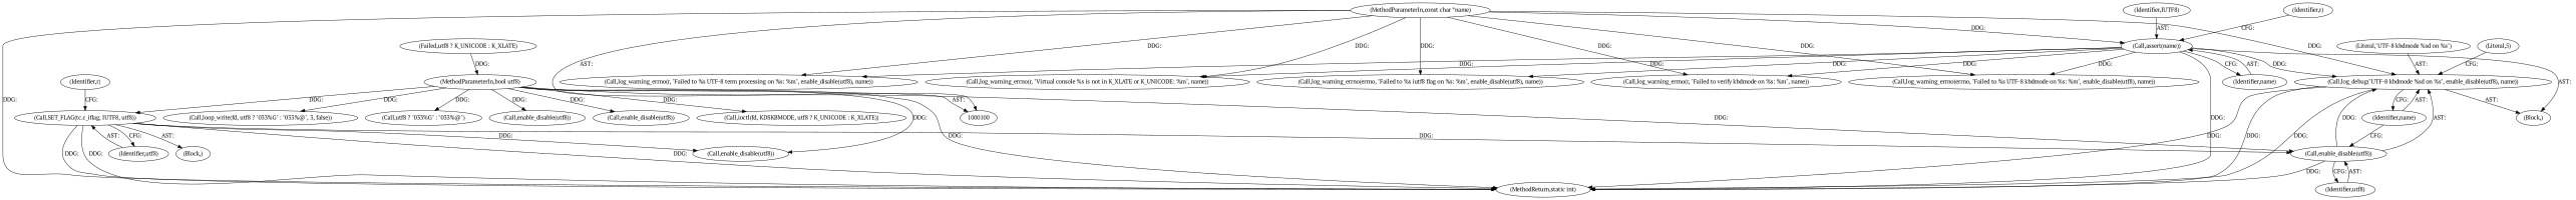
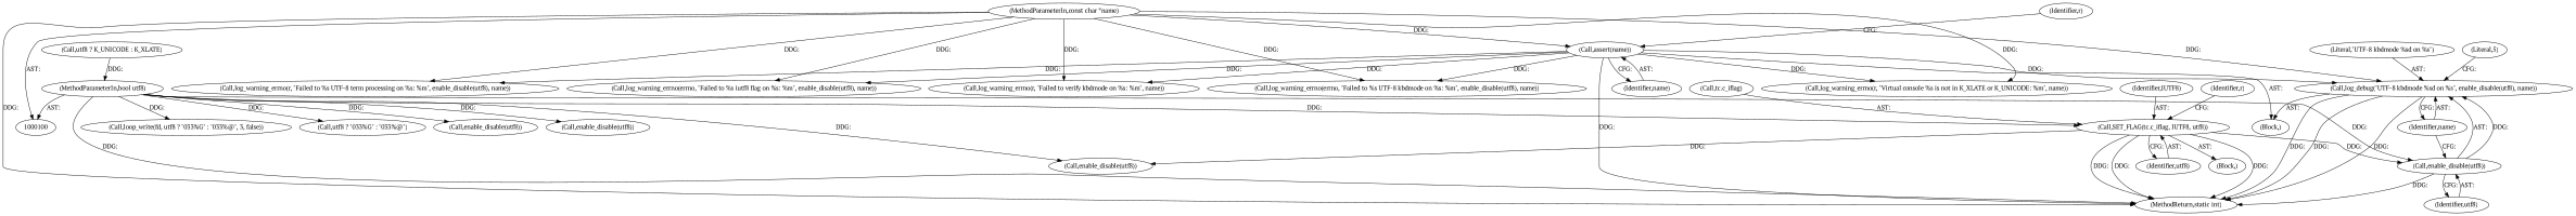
  digraph {
    fontname="PT Serif"
    node [fontname="PT Serif"]
    edge [fontname="PT Serif"]
    n1 [label="(Call,log_debug(\"UTF-8 kbdmode %sd on %s\", enable_disable(utf8), name))"]
    n2 [label="(MethodReturn,static int)"]
    n3 [label="(Identifier,name)"]
    n4 [label="(Block,)"]
    n5 [label="(Call,enable_disable(utf8))"]
    n6 [label="(Identifier,utf8)"]
    n7 [label="(Call,SET_FLAG(tc.c_iflag, IUTF8, utf8))"]
    n8 [label="(Identifier,utf8)"]
    n9 [label="(Call,enable_disable(utf8))"]
    n10 [label="(Block,)"]
    n11 [label="(MethodParameterIn,bool utf8)"]
    n12 [label="(Call,enable_disable(utf8))"]
    n13 [label="(Call,enable_disable(utf8))"]
-   n14 [label="(Call,ioctl(fd, KDSKBMODE, utf8 ? K_UNICODE : K_XLATE))"]
    n15 [label="(Call,loop_write(fd, utf8 ? \"\033%G\" : \"\033%@\", 3, false))"]
    n16 [label="(Call,utf8 ? \"\033%G\" : \"\033%@\")"]
    1000100
-   n18 [label="(Failed,utf8 ? K_UNICODE : K_XLATE)"]
+   n18 [label="(Call,utf8 ? K_UNICODE : K_XLATE)"]
    n19 [label="(Call,assert(name))"]
    n20 [label="(Call,log_warning_errno(r, \"Failed to %s UTF-8 term processing on %s: %m\", enable_disable(utf8), name))"]
    n21 [label="(Identifier,name)"]
    n22 [label="(Call,log_warning_errno(errno, \"Failed to %s iutf8 flag on %s: %m\", enable_disable(utf8), name))"]
    n23 [label="(Call,log_warning_errno(r, \"Failed to verify kbdmode on %s: %m\", name))"]
    n24 [label="(Call,log_warning_errno(errno, \"Failed to %s UTF-8 kbdmode on %s: %m\", enable_disable(utf8), name))"]
    n25 [label="(Call,log_warning_errno(r, \"Virtual console %s is not in K_XLATE or K_UNICODE: %m\", name))"]
    n26 [label="(MethodParameterIn,const char *name)"]
    n27 [label="(Identifier,IUTF8)"]
    n28 [label="(Identifier,r)"]
    n29 [label="(Identifier,r)"]
    n30 [label="(Literal,\"UTF-8 kbdmode %sd on %s\")"]
    n31 [label="(Literal,5)"]
+   n32 [label="(Call,tc.c_iflag)"]
    n1 -> n2 [label="DDG: "]
    n1 -> n2 [label="DDG: "]
    n1 -> n2 [label="DDG: "]
    n1 -> n3 [label="CFG: "]
    n1 -> n4 [label="AST: "]
    n3 -> n1 [label="AST: "]
    n3 -> n5 [label="CFG: "]
    n5 -> n1 [label="AST: "]
    n5 -> n1 [label="DDG: "]
    n5 -> n2 [label="DDG: "]
    n5 -> n6 [label="CFG: "]
    n6 -> n5 [label="AST: "]
    n7 -> n2 [label="DDG: "]
    n7 -> n2 [label="DDG: "]
    n7 -> n2 [label="DDG: "]
    n7 -> n5 [label="DDG: "]
    n7 -> n8 [label="CFG: "]
    n7 -> n9 [label="DDG: "]
    n7 -> n10 [label="AST: "]
    n8 -> n7 [label="AST: "]
    n11 -> n2 [label="DDG: "]
    n11 -> n5 [label="DDG: "]
    n11 -> n7 [label="DDG: "]
    n11 -> n9 [label="DDG: "]
    n11 -> n12 [label="DDG: "]
    n11 -> n13 [label="DDG: "]
-   n11 -> n14 [label="DDG: "]
    n11 -> n15 [label="DDG: "]
    n11 -> n16 [label="DDG: "]
    n11 -> 1000100 [label="AST: "]
    n18 -> n11 [label="DDG: "]
    n19 -> n1 [label="DDG: "]
    n19 -> n2 [label="DDG: "]
    n19 -> n4 [label="AST: "]
    n19 -> n20 [label="DDG: "]
    n19 -> n21 [label="CFG: "]
    n19 -> n22 [label="DDG: "]
    n19 -> n23 [label="DDG: "]
    n19 -> n24 [label="DDG: "]
    n19 -> n25 [label="DDG: "]
    n21 -> n19 [label="AST: "]
    n26 -> n1 [label="DDG: "]
    n26 -> n2 [label="DDG: "]
    n26 -> 1000100 [label="AST: "]
    n26 -> n19 [label="DDG: "]
    n26 -> n20 [label="DDG: "]
    n26 -> n22 [label="DDG: "]
    n26 -> n23 [label="DDG: "]
    n26 -> n24 [label="DDG: "]
    n26 -> n25 [label="DDG: "]
-   n27 -> n19 [label="AST: "]
+   n27 -> n7 [label="AST: "]
    n28 -> n7 [label="CFG: "]
    n29 -> n19 [label="CFG: "]
    n30 -> n1 [label="AST: "]
    n31 -> n1 [label="CFG: "]
+   n32 -> n7 [label="AST: "]
  }
